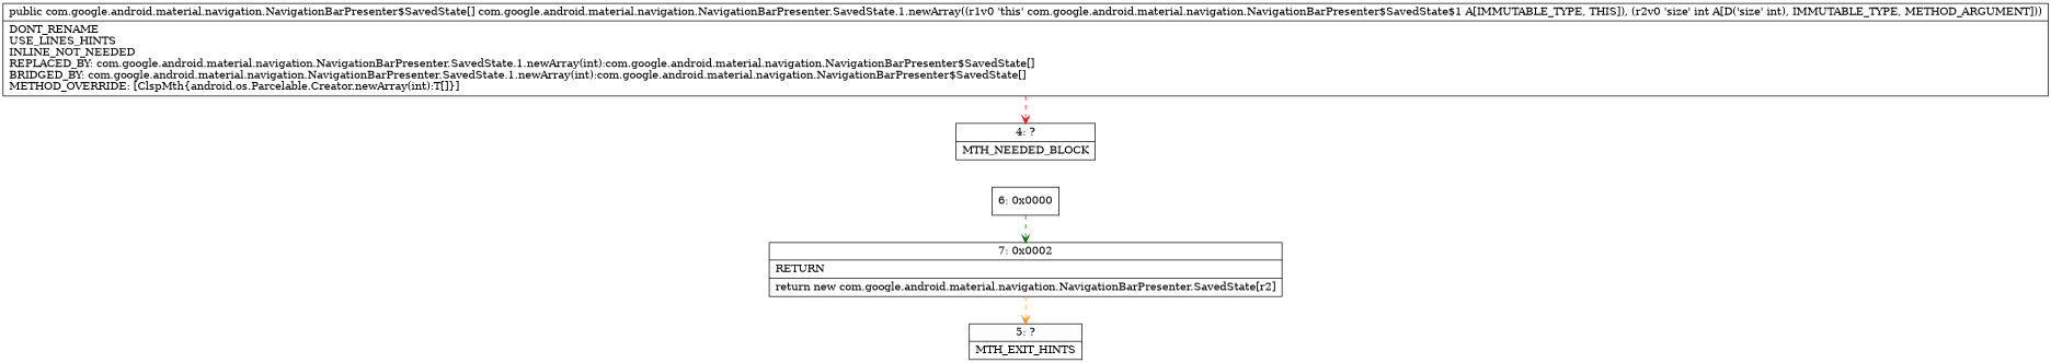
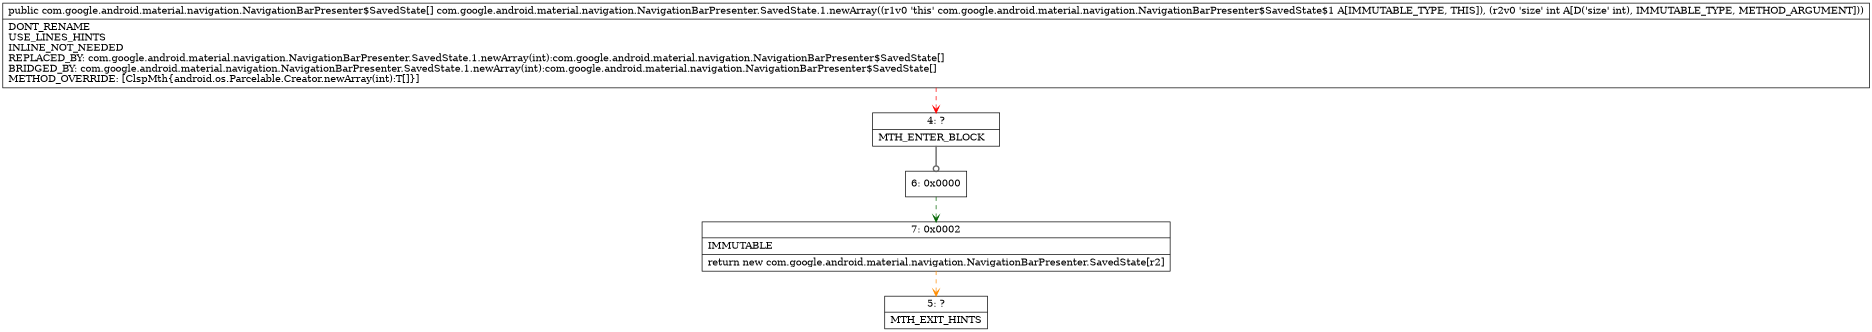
  digraph {
    node [shape=record]
    edge [arrowhead=vee style=dashed]
-   n1 [label="{4\:\ ?|MTH_NEEDED_BLOCK\l}"]
+   n1 [label="{4\:\ ?|MTH_ENTER_BLOCK\l}"]
    n2 [label="{6\:\ 0x0000}"]
-   n3 [label="{7\:\ 0x0002|RETURN\l|return new com.google.android.material.navigation.NavigationBarPresenter.SavedState[r2]\l}"]
+   n3 [label="{7\:\ 0x0002|IMMUTABLE\l|return new com.google.android.material.navigation.NavigationBarPresenter.SavedState[r2]\l}"]
    n4 [label="{5\:\ ?|MTH_EXIT_HINTS\l}"]
    n5 [label="{public com.google.android.material.navigation.NavigationBarPresenter$SavedState[] com.google.android.material.navigation.NavigationBarPresenter.SavedState.1.newArray((r1v0 'this' com.google.android.material.navigation.NavigationBarPresenter$SavedState$1 A[IMMUTABLE_TYPE, THIS]), (r2v0 'size' int A[D('size' int), IMMUTABLE_TYPE, METHOD_ARGUMENT]))  | DONT_RENAME\lUSE_LINES_HINTS\lINLINE_NOT_NEEDED\lREPLACED_BY: com.google.android.material.navigation.NavigationBarPresenter.SavedState.1.newArray(int):com.google.android.material.navigation.NavigationBarPresenter$SavedState[]\lBRIDGED_BY: com.google.android.material.navigation.NavigationBarPresenter.SavedState.1.newArray(int):com.google.android.material.navigation.NavigationBarPresenter$SavedState[]\lMETHOD_OVERRIDE: [ClspMth\{android.os.Parcelable.Creator.newArray(int):T[]\}]\l}"]
+   n1 -> n2 [arrowhead=odot color=gray40 style=bold]
    n2 -> n3 [color=darkgreen]
    n3 -> n4 [color=darkorange]
    n5 -> n1 [color=red]
  }
